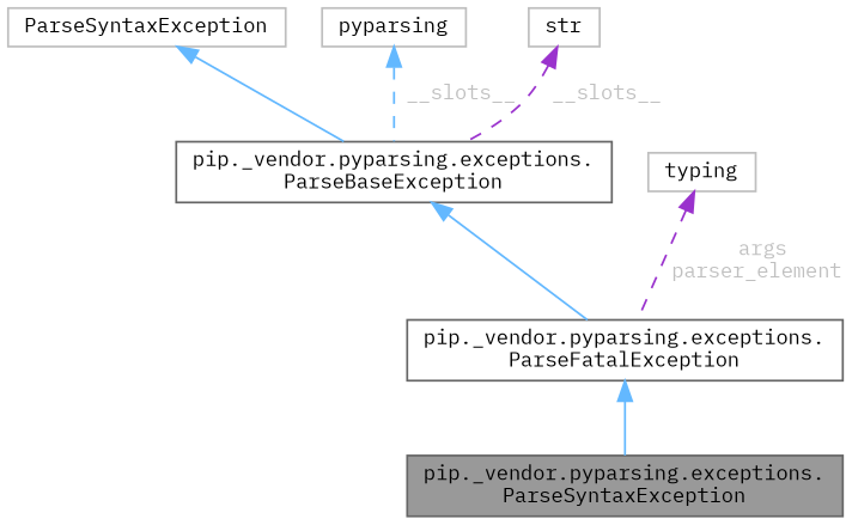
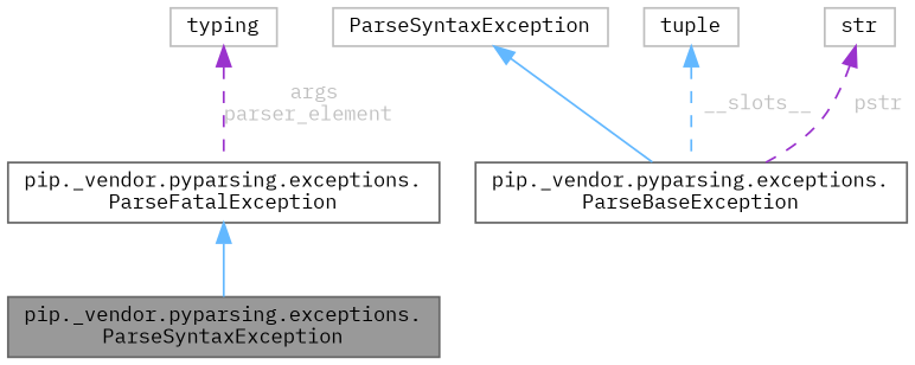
  digraph {
    fontname="IBM Plex Mono"
    node [color=grey75 fillcolor=white fontname="IBM Plex Mono" fontsize=10 shape=box style=filled]
    edge [color=steelblue1 dir=back fontname="IBM Plex Mono" fontsize=10 labelfontname=Helvetica labelfontsize=10 style=solid]
    n1 [color=gray40 fillcolor=grey60 fontcolor=black height=0.2 label="pip._vendor.pyparsing.exceptions.\lParseSyntaxException" width=0.4]
    n2 [color=gray40 height=0.2 label="pip._vendor.pyparsing.exceptions.\lParseFatalException" width=0.4]
    n3 [color=gray40 height=0.2 label="pip._vendor.pyparsing.exceptions.\lParseBaseException" width=0.4]
    n4 [height=0.2 label=ParseSyntaxException width=0.4]
    n5 [height=0.2 label=typing width=0.4]
-   n6 [height=0.2 label=pyparsing width=0.4]
+   n6 [height=0.2 label=tuple width=0.4]
    n7 [height=0.2 label=str width=0.4]
    n2 -> n1
-   n3 -> n2
    n4 -> n3
    n5 -> n2 [color=darkorchid3 fontcolor=grey label=" args\nparser_element" style=dashed]
    n6 -> n3 [fontcolor=grey label=" __slots__" style=dashed]
-   n7 -> n3 [color=darkorchid3 fontcolor=grey label=" __slots__" style=dashed]
+   n7 -> n3 [color=darkorchid3 fontcolor=grey label=" pstr" style=dashed]
  }
